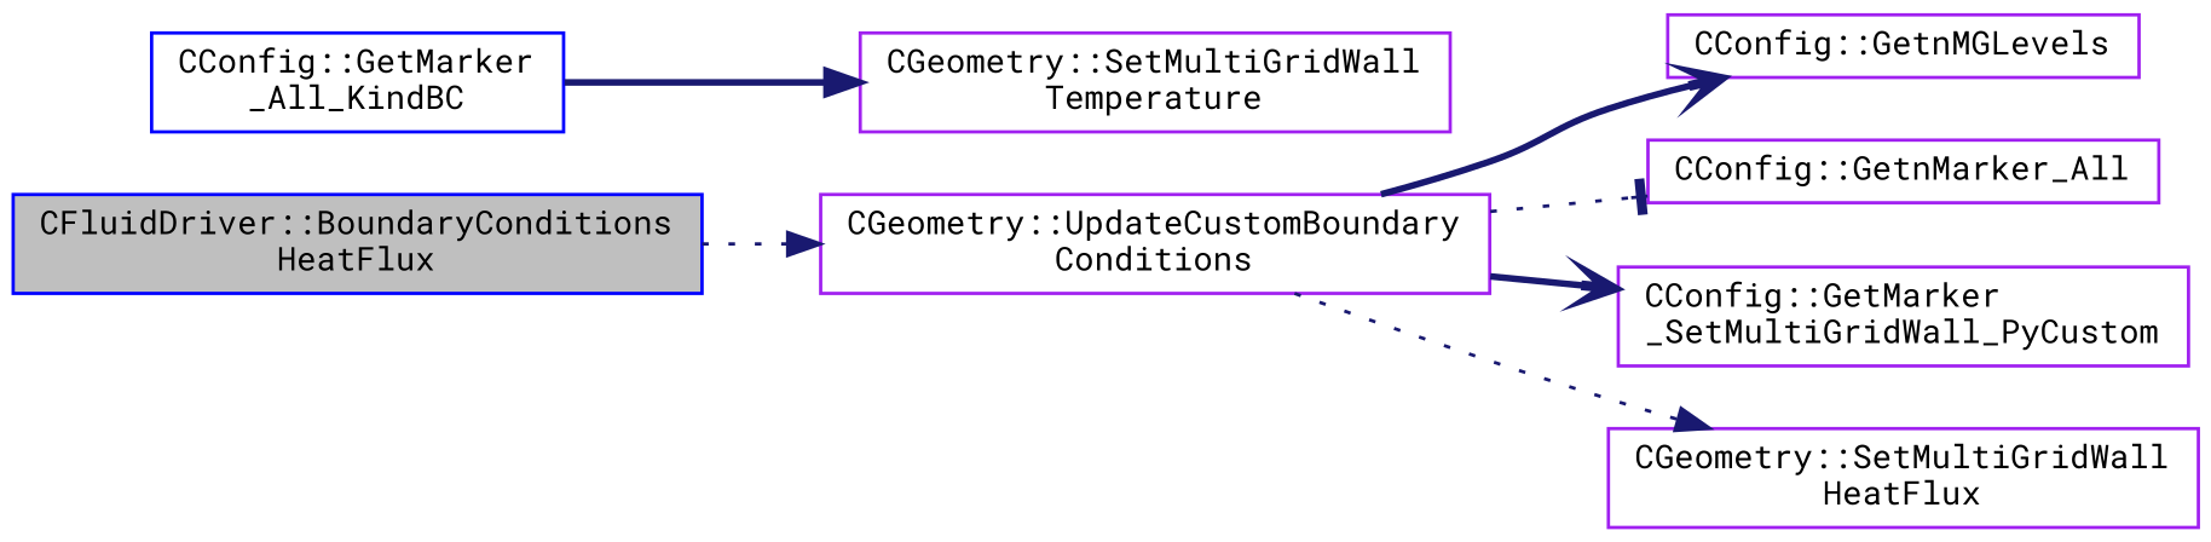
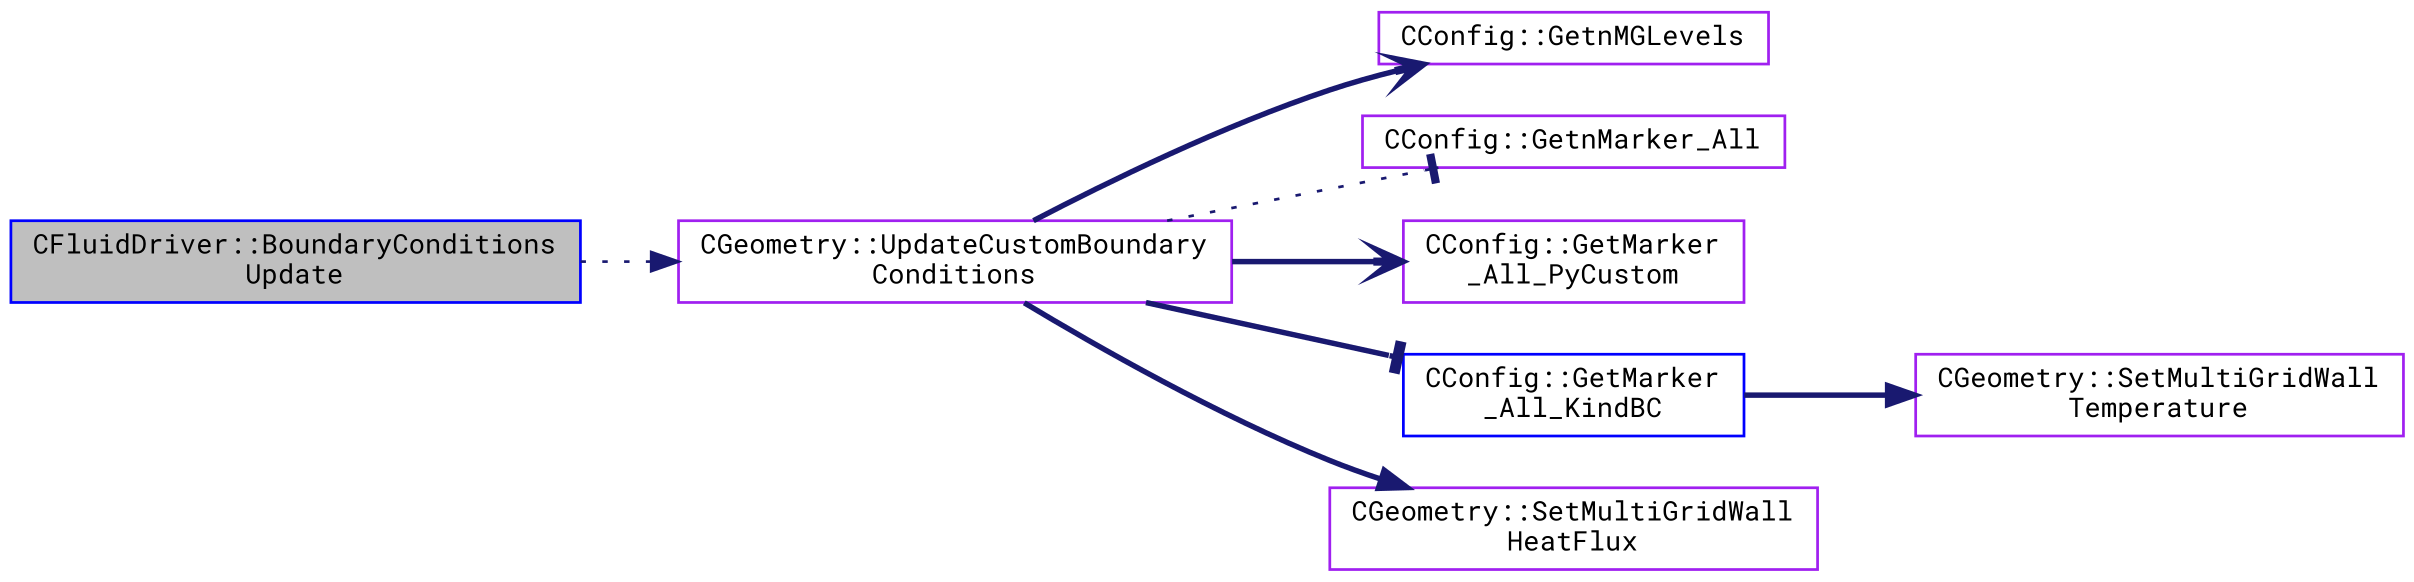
  digraph {
    fontname="Roboto Mono"
    rankdir=LR
    node [color=purple fillcolor=white fontname="Roboto Mono" fontsize=10 shape=record style=filled]
    edge [arrowhead=normal color=midnightblue fontname="Roboto Mono" fontsize=10 labelfontname=Helvetica labelfontsize=10 style=bold]
-   n1 [color=blue fillcolor=grey75 fontcolor=black height=0.2 label="CFluidDriver::BoundaryConditions\lHeatFlux" width=0.4]
+   n1 [color=blue fillcolor=grey75 fontcolor=black height=0.2 label="CFluidDriver::BoundaryConditions\lUpdate" width=0.4]
    n2 [height=0.2 label="CGeometry::UpdateCustomBoundary\lConditions" width=0.4]
    n3 [height=0.2 label="CConfig::GetnMGLevels" width=0.4]
    n4 [height=0.2 label="CConfig::GetnMarker_All" width=0.4]
-   n5 [height=0.2 label="CConfig::GetMarker\l_SetMultiGridWall_PyCustom" width=0.4]
+   n5 [height=0.2 label="CConfig::GetMarker\l_All_PyCustom" width=0.4]
    n6 [color=blue height=0.2 label="CConfig::GetMarker\l_All_KindBC" width=0.4]
    n7 [height=0.2 label="CGeometry::SetMultiGridWall\lHeatFlux" width=0.4]
    n8 [height=0.2 label="CGeometry::SetMultiGridWall\lTemperature" width=0.4]
    n1 -> n2 [style=dotted]
    n2 -> n3 [arrowhead=vee]
    n2 -> n4 [arrowhead=tee style=dotted]
    n2 -> n5 [arrowhead=vee]
-   n2 -> n7 [style=dotted]
+   n2 -> n6 [arrowhead=tee]
+   n2 -> n7
    n6 -> n8
  }
